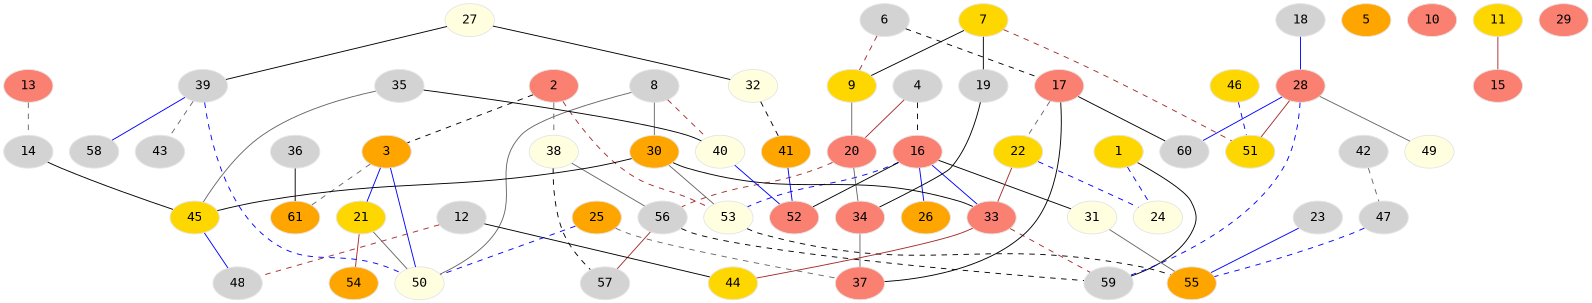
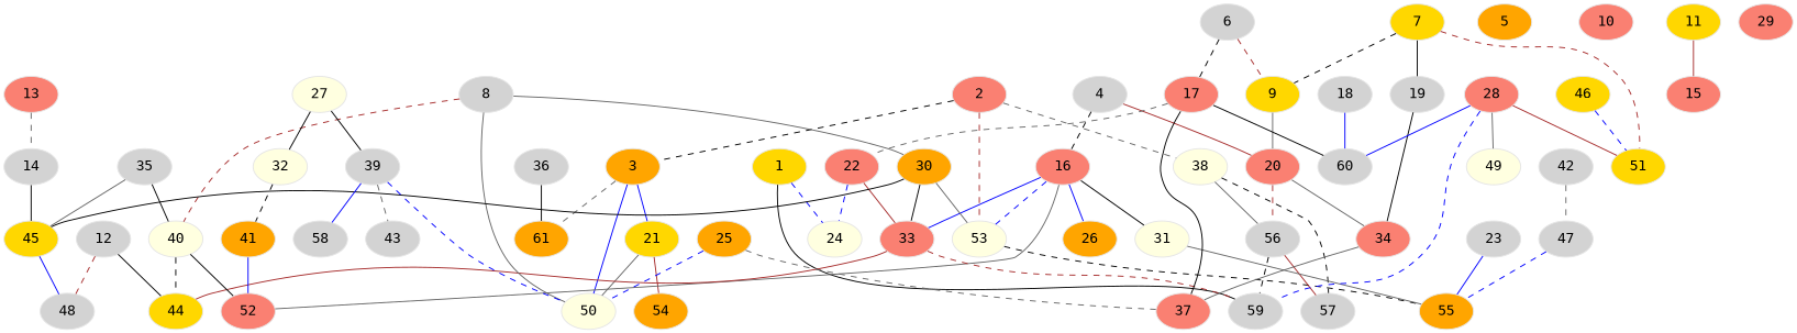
  graph {
    fontname="DejaVu Sans Mono"
    node [color=gray90 fillcolor=lightgrey fontname="DejaVu Sans Mono" style=filled]
    edge [color=black fontname="DejaVu Sans Mono" style=solid]
    1 [fillcolor=gold]
    24 [fillcolor=lightyellow]
    59
    2 [fillcolor=salmon]
    3 [fillcolor=orange]
    38 [fillcolor=lightyellow]
    53 [fillcolor=lightyellow]
    21 [fillcolor=gold]
    50 [fillcolor=lightyellow]
    61 [fillcolor=orange]
    56
    57
    55 [fillcolor=orange]
    54 [fillcolor=orange]
    16 [fillcolor=salmon]
    4
    20 [fillcolor=salmon]
    26 [fillcolor=orange]
    31 [fillcolor=lightyellow]
    33 [fillcolor=salmon]
    52 [fillcolor=salmon]
    34 [fillcolor=salmon]
    5 [fillcolor=orange]
    9 [fillcolor=gold]
    6
    17 [fillcolor=salmon]
-   22 [fillcolor=gold]
+   22 [fillcolor=salmon]
    37 [fillcolor=salmon]
    60
    7 [fillcolor=gold]
    19
    51 [fillcolor=gold]
    8
    30 [fillcolor=orange]
    40 [fillcolor=lightyellow]
    45 [fillcolor=gold]
    44 [fillcolor=gold]
    10 [fillcolor=salmon]
    11 [fillcolor=gold]
    15 [fillcolor=salmon]
    12
    48
    13 [fillcolor=salmon]
    14
    28 [fillcolor=salmon]
    18
    49 [fillcolor=lightyellow]
    23
    25 [fillcolor=orange]
    27 [fillcolor=lightyellow]
    32 [fillcolor=lightyellow]
    39
    41 [fillcolor=orange]
    43
    58
    29 [fillcolor=salmon]
    35
    36
    42
    47
    46 [fillcolor=gold]
    1 -- 24 [color=blue style=dashed]
    1 -- 59
    2 -- 3 [style=dashed]
    2 -- 38 [color=gray40 style=dashed]
    2 -- 53 [color=brown style=dashed]
    3 -- 21 [color=blue]
    3 -- 50 [color=blue]
    3 -- 61 [color=gray40 style=dashed]
    38 -- 56 [color=gray40]
    38 -- 57 [style=dashed]
    53 -- 55 [style=dashed]
    21 -- 50 [color=gray40]
    21 -- 54 [color=brown]
    56 -- 59 [style=dashed]
    56 -- 57 [color=brown]
    16 -- 53 [color=blue style=dashed]
    16 -- 26 [color=blue]
    16 -- 31
    16 -- 33 [color=blue]
-   16 -- 52
+   16 -- 52 [color=gray40]
    4 -- 16 [style=dashed]
    4 -- 20 [color=brown]
    20 -- 56 [color=brown style=dashed]
    20 -- 34 [color=gray40]
    31 -- 55 [color=gray40]
    33 -- 59 [color=brown style=dashed]
    33 -- 44 [color=brown]
    34 -- 37 [color=gray40]
    9 -- 20 [color=gray40]
    6 -- 9 [color=brown style=dashed]
    6 -- 17 [style=dashed]
    17 -- 22 [color=gray40 style=dashed]
    17 -- 37
    17 -- 60
    22 -- 24 [color=blue style=dashed]
    22 -- 33 [color=brown]
-   7 -- 9
+   7 -- 9 [style=dashed]
    7 -- 19
    7 -- 51 [color=brown style=dashed]
    19 -- 34
    8 -- 50 [color=gray40]
    8 -- 30 [color=gray40]
    8 -- 40 [color=brown style=dashed]
    30 -- 53 [color=gray40]
    30 -- 33
    30 -- 45
-   40 -- 52 [color=blue]
+   40 -- 52
+   40 -- 44 [style=dashed]
    45 -- 48 [color=blue]
    11 -- 15 [color=brown]
    12 -- 44
    12 -- 48 [color=brown style=dashed]
    13 -- 14 [color=gray40 style=dashed]
    14 -- 45
    28 -- 59 [color=blue style=dashed]
    28 -- 60 [color=blue]
    28 -- 51 [color=brown]
    28 -- 49 [color=gray40]
-   18 -- 28 [color=blue]
+   18 -- 60 [color=blue]
    23 -- 55 [color=blue]
    25 -- 50 [color=blue style=dashed]
    25 -- 37 [color=gray40 style=dashed]
    27 -- 32
    27 -- 39
    32 -- 41 [style=dashed]
    39 -- 50 [color=blue style=dashed]
    39 -- 43 [color=gray40 style=dashed]
    39 -- 58 [color=blue]
    41 -- 52 [color=blue]
    35 -- 40
    35 -- 45 [color=gray40]
    36 -- 61
    42 -- 47 [color=gray40 style=dashed]
    47 -- 55 [color=blue style=dashed]
    46 -- 51 [color=blue style=dashed]
  }
